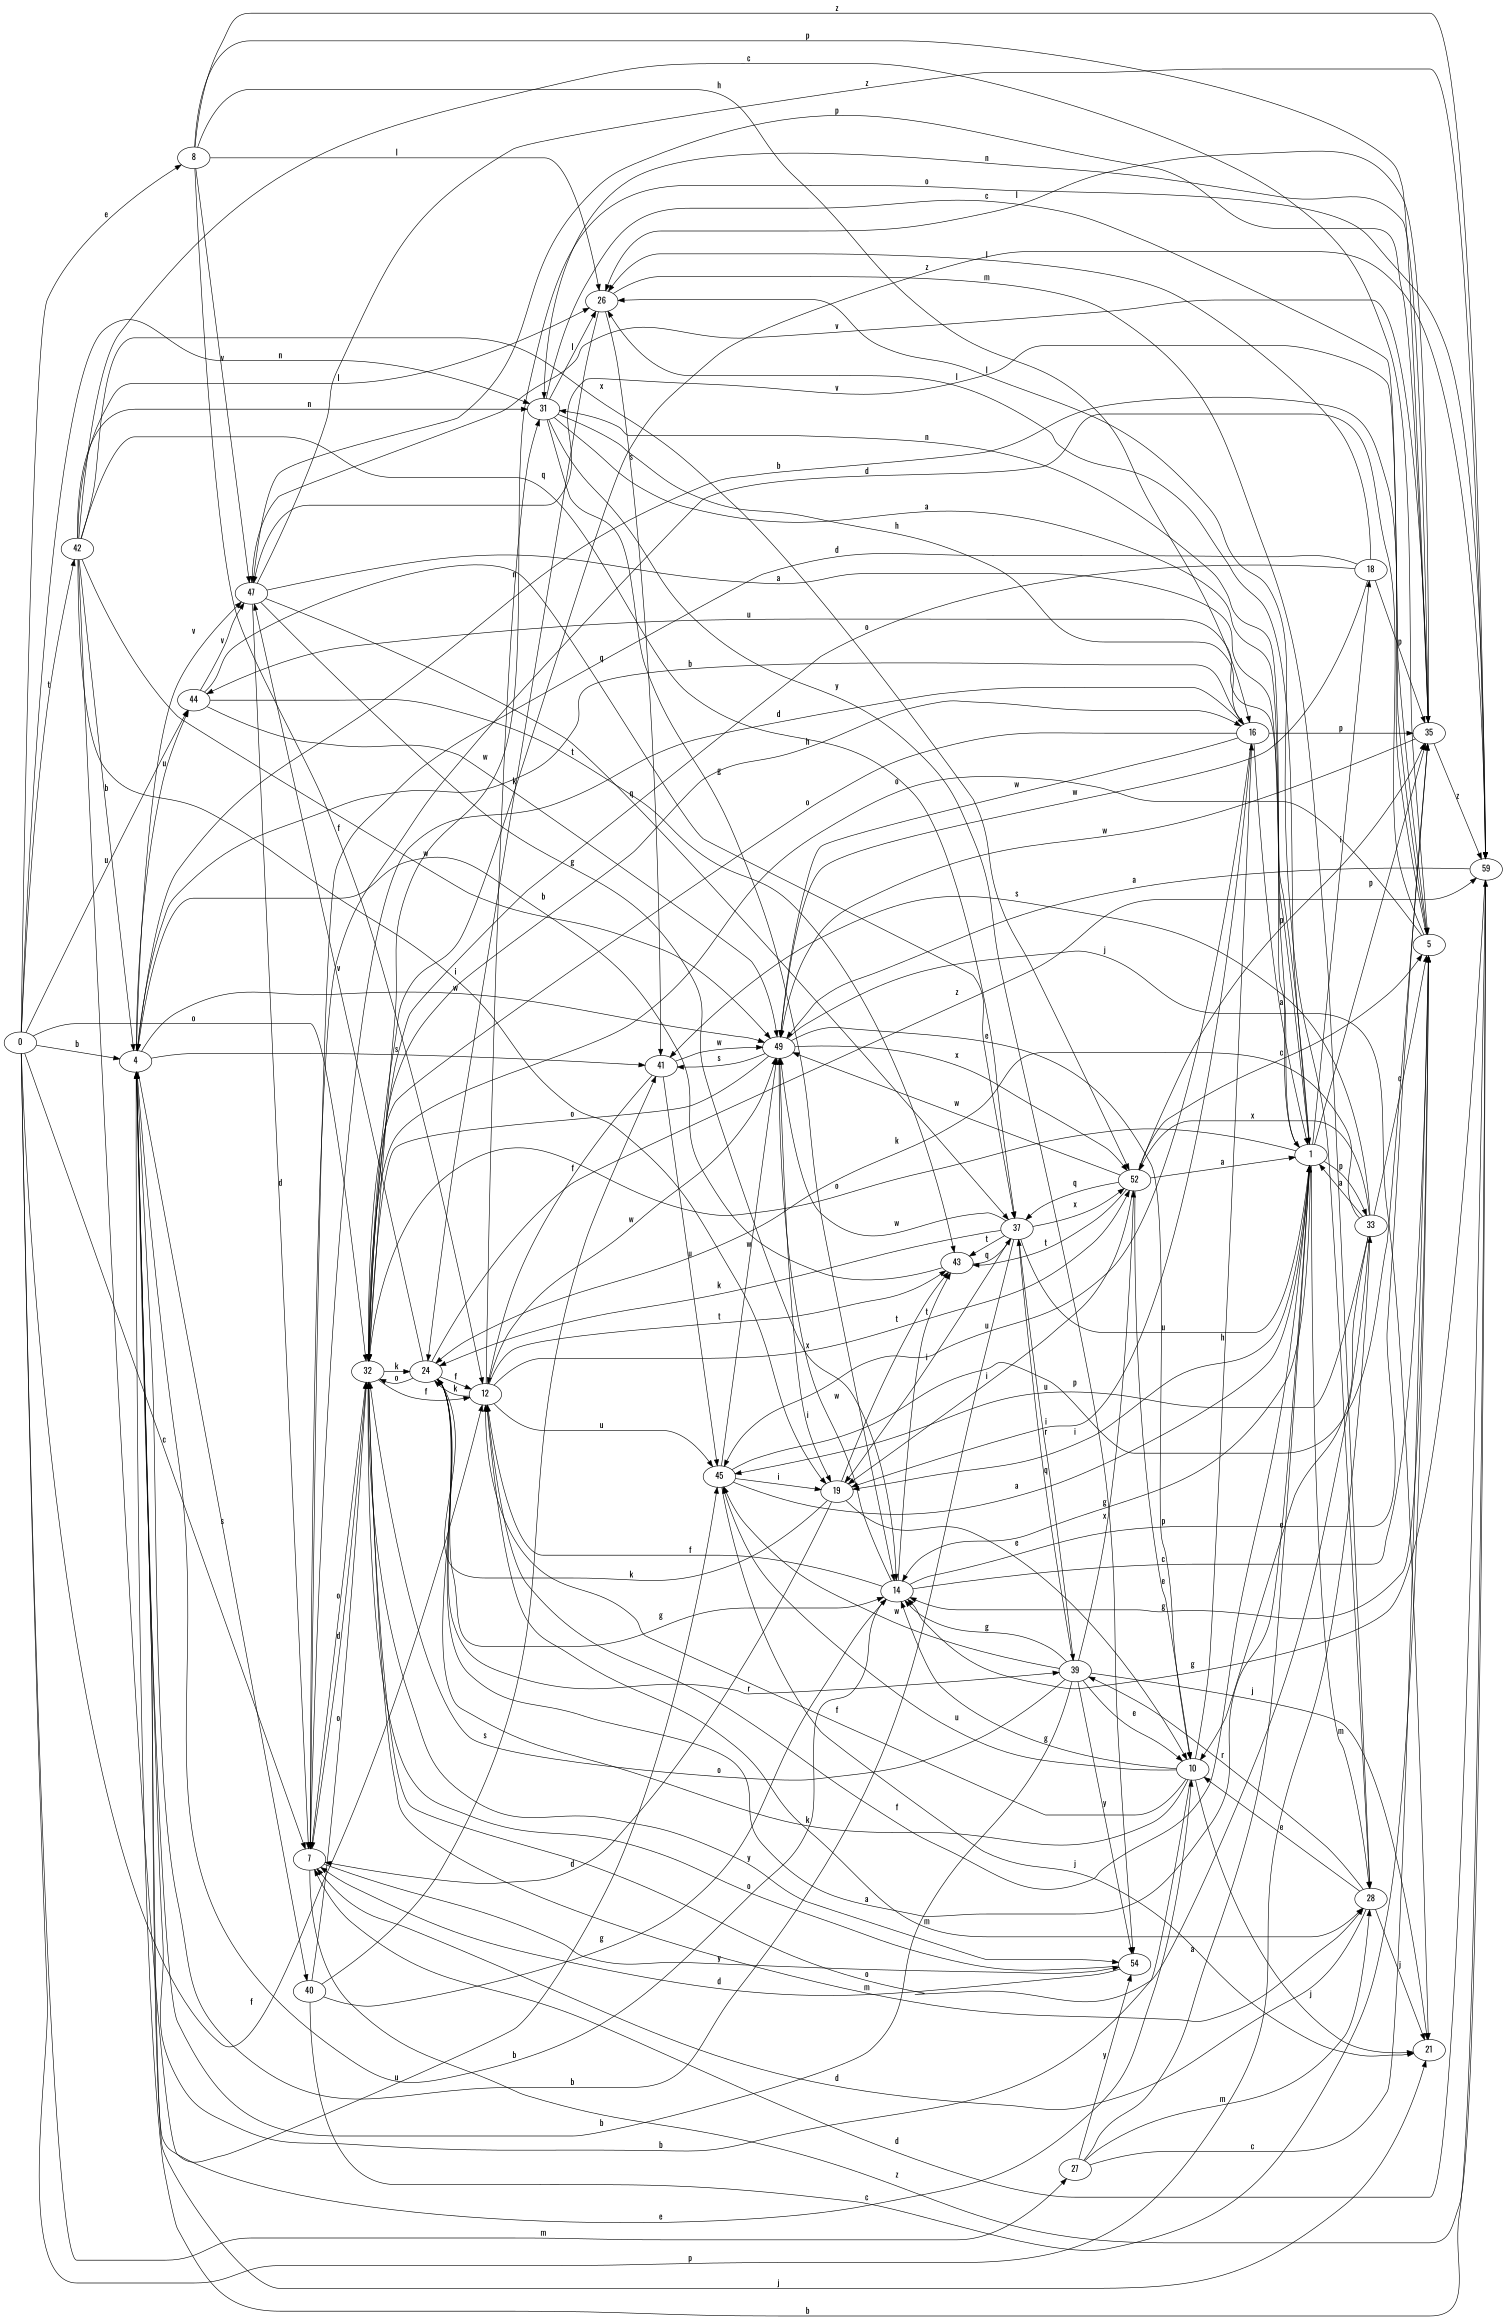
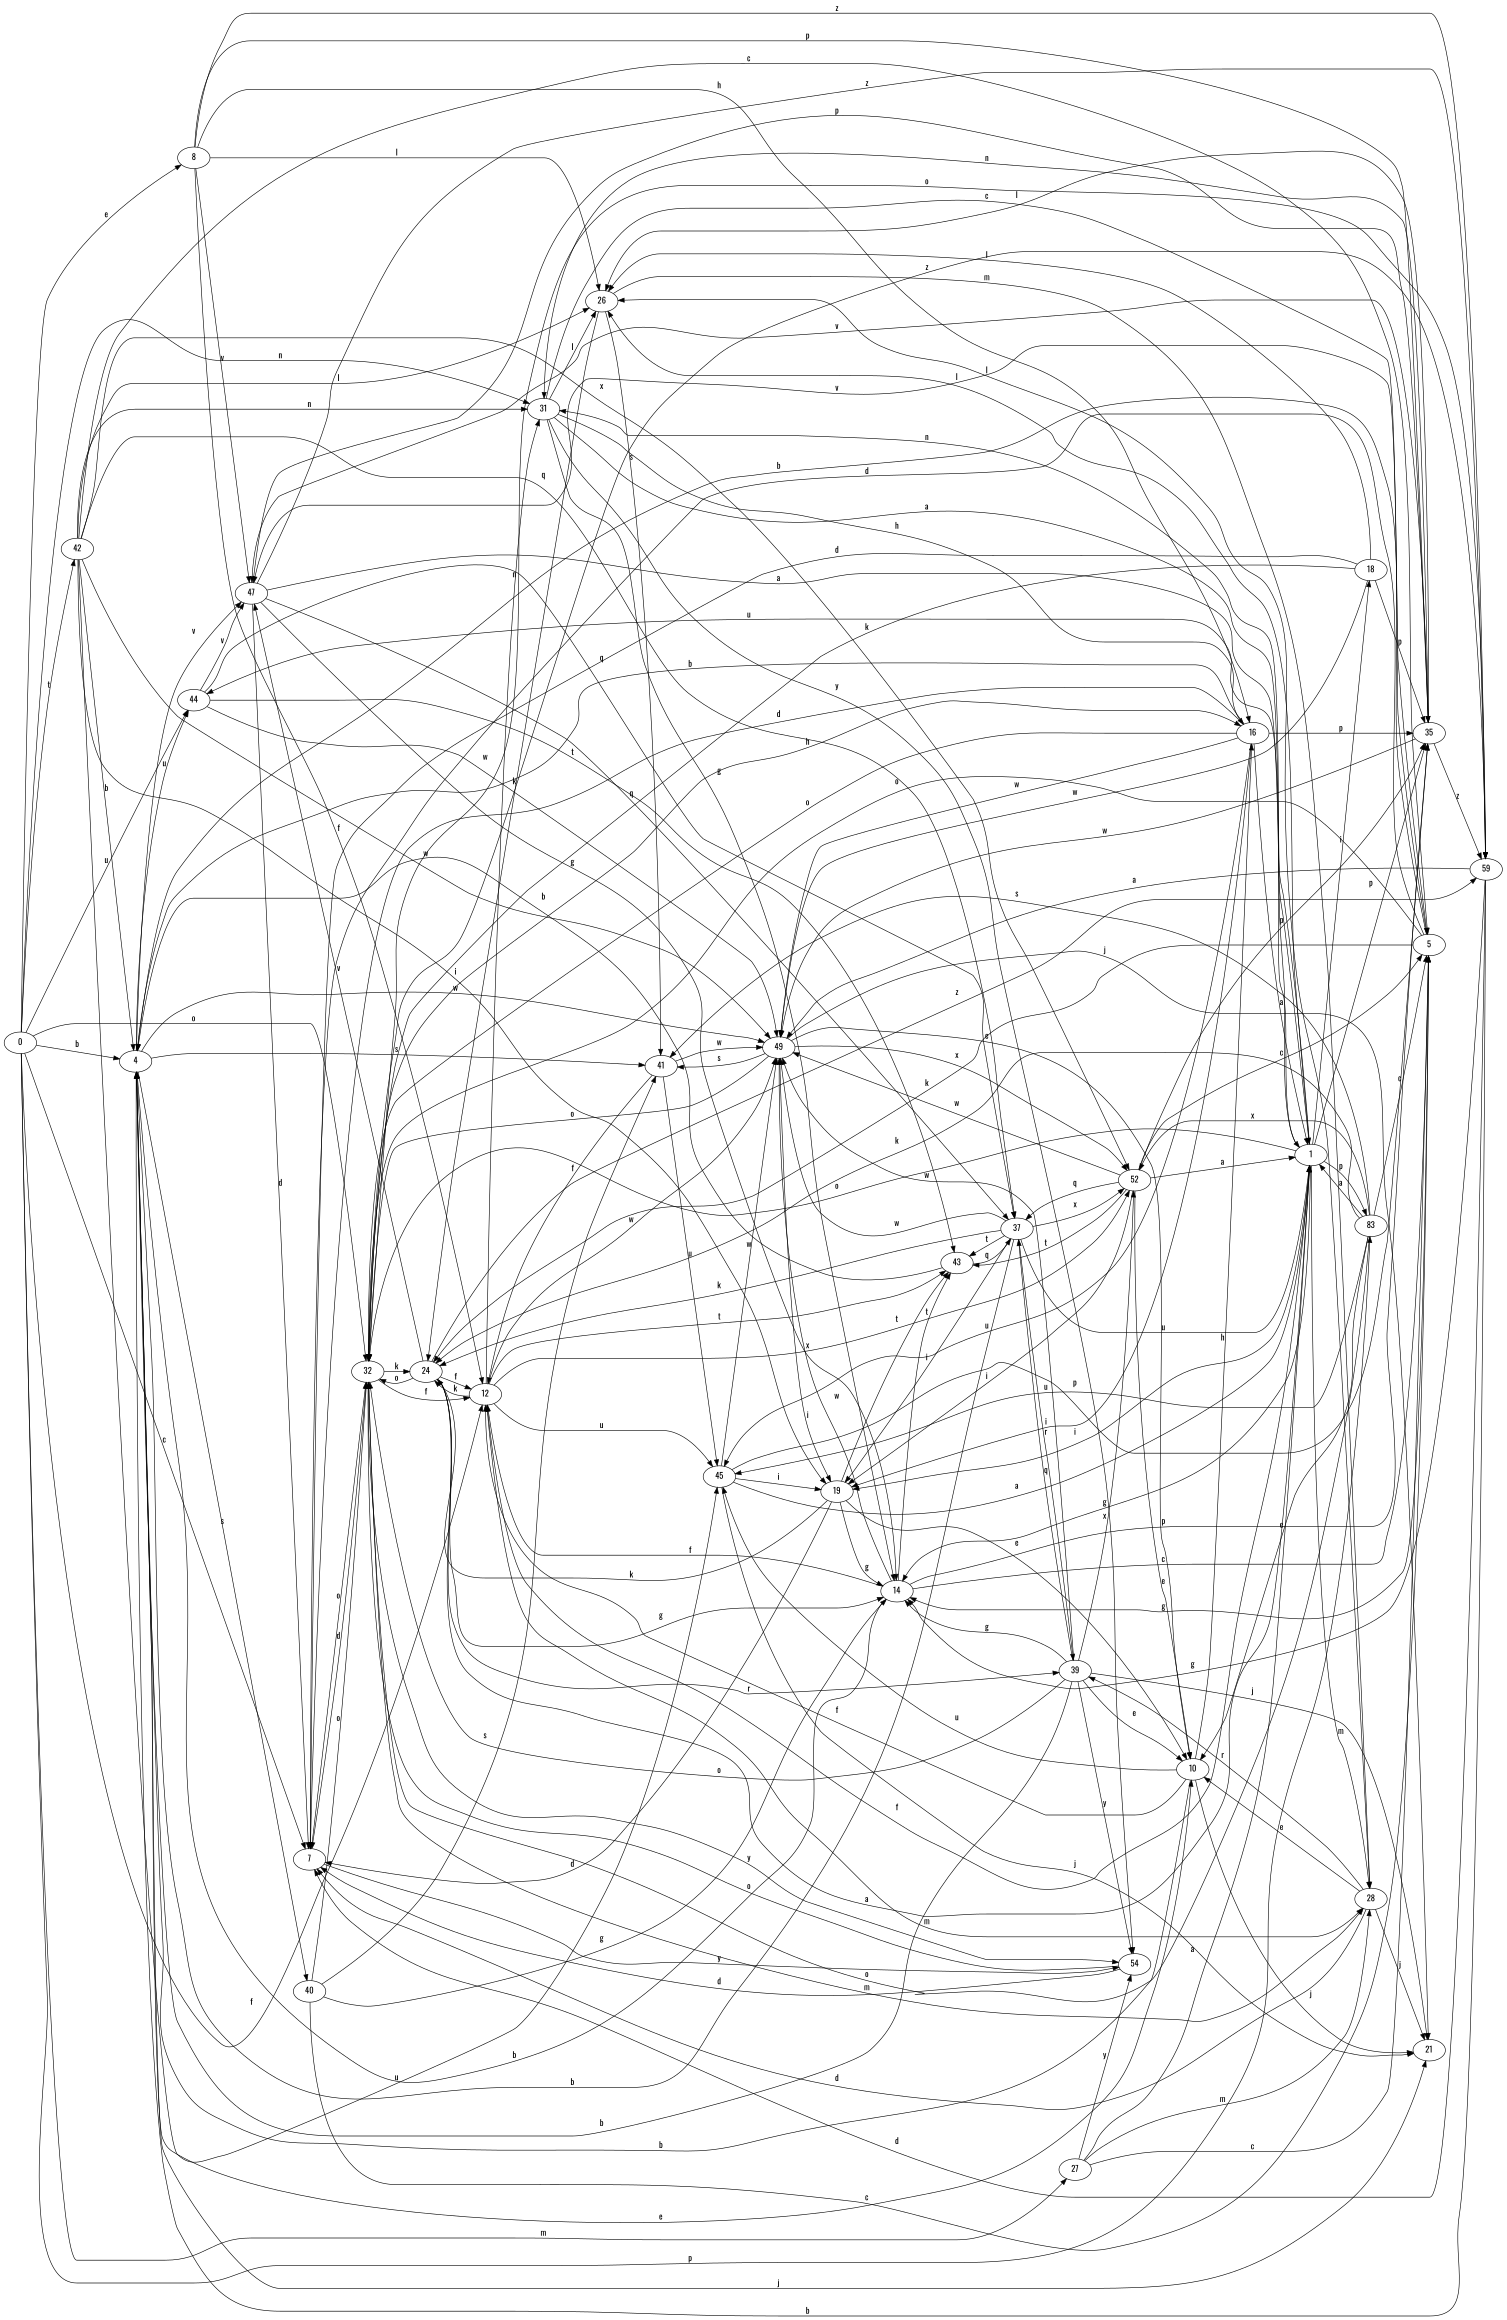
  strict digraph {
    fontname=Oswald
    rankdir=LR
    node [fontname=Oswald]
    edge [fontname=Oswald]
    0
    4
    7
    8
    12
    27
    31
    32
-   33
+   33 [label=83]
    42
    44
    10
    21
    40
    41
    47
    49
    54
    59
    26
    35
    16
    28
    24
    45
    43
    52
    1
    5
    14
    19
    37
    18
    39
    0 -> 4 [label=b]
    0 -> 7 [label=c]
    0 -> 8 [label=e]
    0 -> 12 [label=f]
    0 -> 27 [label=m]
    0 -> 31 [label=n]
    0 -> 32 [label=o]
    0 -> 33 [label=p]
    0 -> 42 [label=t]
    0 -> 44 [label=u]
    4 -> 44 [label=u]
    4 -> 10 [label=e]
    4 -> 21 [label=j]
    4 -> 40 [label=s]
    4 -> 41 [label=s]
    4 -> 47 [label=v]
    4 -> 49 [label=w]
    7 -> 32 [label=o]
    7 -> 54 [label=y]
-   7 -> 59 [label=z]
    8 -> 12 [label=f]
    8 -> 47 [label=v]
    8 -> 59 [label=z]
    8 -> 26 [label=l]
    8 -> 35 [label=p]
    8 -> 16 [label=h]
    12 -> 31 [label=n]
    12 -> 49 [label=w]
    12 -> 28 [label=m]
    12 -> 24 [label=k]
    12 -> 45 [label=u]
    12 -> 43 [label=t]
    12 -> 52 [label=x]
    27 -> 54 [label=y]
    27 -> 28 [label=m]
    27 -> 1 [label=a]
    27 -> 5 [label=c]
    31 -> 54 [label=y]
    31 -> 26 [label=l]
    31 -> 16 [label=h]
    31 -> 1 [label=a]
    31 -> 5 [label=c]
    31 -> 14 [label=g]
    32 -> 7 [label=d]
    32 -> 12 [label=f]
    32 -> 54 [label=y]
    32 -> 59 [label=z]
    32 -> 16 [label=h]
    32 -> 28 [label=m]
    32 -> 24 [label=k]
    33 -> 32 [label=o]
    33 -> 10 [label=e]
    33 -> 41 [label=s]
    33 -> 24 [label=k]
    33 -> 45 [label=u]
    33 -> 52 [label=x]
    33 -> 1 [label=a]
    33 -> 5 [label=c]
    42 -> 4 [label=b]
    42 -> 31 [label=n]
    42 -> 49 [label=w]
    42 -> 26 [label=l]
    42 -> 45 [label=u]
    42 -> 52 [label=x]
    42 -> 5 [label=c]
    42 -> 19 [label=i]
    42 -> 37 [label=q]
    44 -> 47 [label=v]
    44 -> 49 [label=w]
    44 -> 43 [label=t]
    44 -> 37 [label=q]
    10 -> 4 [label=b]
    10 -> 12 [label=f]
    10 -> 21 [label=j]
    10 -> 16 [label=h]
    10 -> 45 [label=u]
    40 -> 32 [label=o]
    40 -> 41 [label=s]
    40 -> 5 [label=c]
    40 -> 14 [label=g]
    41 -> 12 [label=f]
    41 -> 49 [label=w]
    41 -> 45 [label=u]
    47 -> 7 [label=d]
    47 -> 59 [label=z]
    47 -> 35 [label=p]
    47 -> 1 [label=a]
    47 -> 14 [label=g]
    47 -> 37 [label=q]
    49 -> 32 [label=o]
    49 -> 10 [label=e]
    49 -> 21 [label=j]
    49 -> 41 [label=s]
    49 -> 52 [label=x]
    49 -> 19 [label=i]
    54 -> 7 [label=d]
    54 -> 32 [label=o]
    59 -> 4 [label=b]
    59 -> 7 [label=d]
    59 -> 32 [label=o]
    59 -> 49 [label=a]
    59 -> 14 [label=g]
    26 -> 41 [label=s]
    26 -> 28 [label=m]
    26 -> 24 [label=k]
    35 -> 31 [label=n]
    35 -> 47 [label=v]
    35 -> 49 [label=w]
    35 -> 59 [label=z]
    35 -> 26 [label=l]
    16 -> 4 [label=b]
    16 -> 7 [label=d]
    16 -> 32 [label=o]
    16 -> 49 [label=w]
    16 -> 35 [label=p]
    16 -> 45 [label=u]
    16 -> 1 [label=a]
    16 -> 19 [label=i]
    28 -> 7 [label=d]
    28 -> 10 [label=e]
    28 -> 21 [label=j]
    28 -> 26 [label=l]
    28 -> 39 [label=r]
    24 -> 12 [label=f]
    24 -> 32 [label=o]
    24 -> 47 [label=v]
    24 -> 59 [label=z]
    24 -> 1 [label=a]
    24 -> 14 [label=g]
    24 -> 39 [label=r]
    45 -> 21 [label=j]
    45 -> 49 [label=w]
    45 -> 35 [label=p]
    45 -> 1 [label=a]
    45 -> 19 [label=i]
    43 -> 4 [label=b]
    43 -> 37 [label=q]
    52 -> 10 [label=e]
    52 -> 49 [label=w]
    52 -> 35 [label=p]
    52 -> 43 [label=t]
    52 -> 1 [label=a]
    52 -> 5 [label=c]
    52 -> 19 [label=i]
    52 -> 37 [label=q]
    1 -> 12 [label=f]
    1 -> 31 [label=n]
    1 -> 32 [label=o]
    1 -> 33 [label=p]
    1 -> 44 [label=u]
    1 -> 26 [label=l]
    1 -> 35 [label=p]
    1 -> 28 [label=m]
    1 -> 14 [label=g]
    1 -> 19 [label=i]
    1 -> 18 [label=i]
    5 -> 4 [label=b]
    5 -> 7 [label=d]
    5 -> 32 [label=o]
    5 -> 47 [label=v]
-   10 -> 24 [label=k]
+   5 -> 24 [label=k]
    5 -> 14 [label=g]
    14 -> 4 [label=b]
    14 -> 12 [label=f]
    14 -> 49 [label=w]
    14 -> 35 [label=p]
    14 -> 43 [label=t]
    14 -> 5 [label=c]
    19 -> 7 [label=d]
    19 -> 10 [label=e]
    19 -> 24 [label=k]
    19 -> 43 [label=t]
-   10 -> 14 [label=g]
+   19 -> 14 [label=g]
    37 -> 4 [label=b]
    37 -> 49 [label=w]
    37 -> 24 [label=k]
    37 -> 43 [label=t]
    37 -> 52 [label=x]
    37 -> 1 [label=u]
    37 -> 19 [label=i]
    37 -> 39 [label=r]
    18 -> 7 [label=d]
-   18 -> 32 [label=o]
+   18 -> 32 [label=k]
    18 -> 49 [label=w]
    18 -> 26 [label=l]
    18 -> 35 [label=p]
    39 -> 4 [label=b]
    39 -> 32 [label=o]
    39 -> 10 [label=e]
    39 -> 21 [label=j]
-   39 -> 45 [label=w]
+   39 -> 49 [label=w]
    39 -> 54 [label=y]
    39 -> 52 [label=x]
    39 -> 14 [label=g]
    39 -> 37 [label=q]
  }
